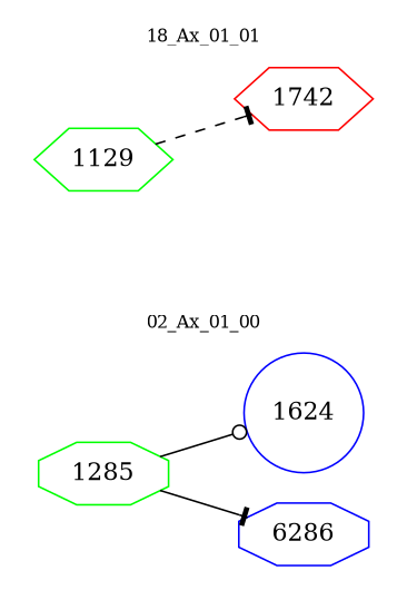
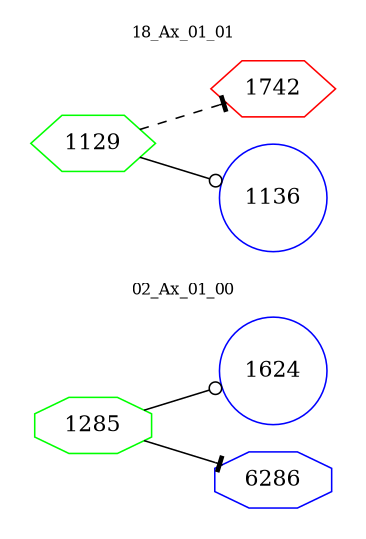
  digraph {
    rankdir=LR
    node [color=blue shape=octagon]
    edge [arrowhead=tee color=black style=solid]
    n1 [color=green label=1285]
    n2 [label=6286]
    n3 [label=1624 shape=circle]
    n4 [color=green label=1129 shape=hexagon]
+   n5 [label=1136 shape=circle]
    n6 [color=red label=1742 shape=hexagon]
    subgraph cluster_1 {
      color=white
      fontsize=10
      label="02_Ax_01_00"
      n1
      n2
      n3
    }
    subgraph cluster_2 {
      color=white
      fontsize=10
      label="18_Ax_01_01"
      n4
+     n5
      n6
    }
    n1 -> n2
    n1 -> n3 [arrowhead=odot]
+   n4 -> n5 [arrowhead=odot]
    n4 -> n6 [style=dashed]
  }
